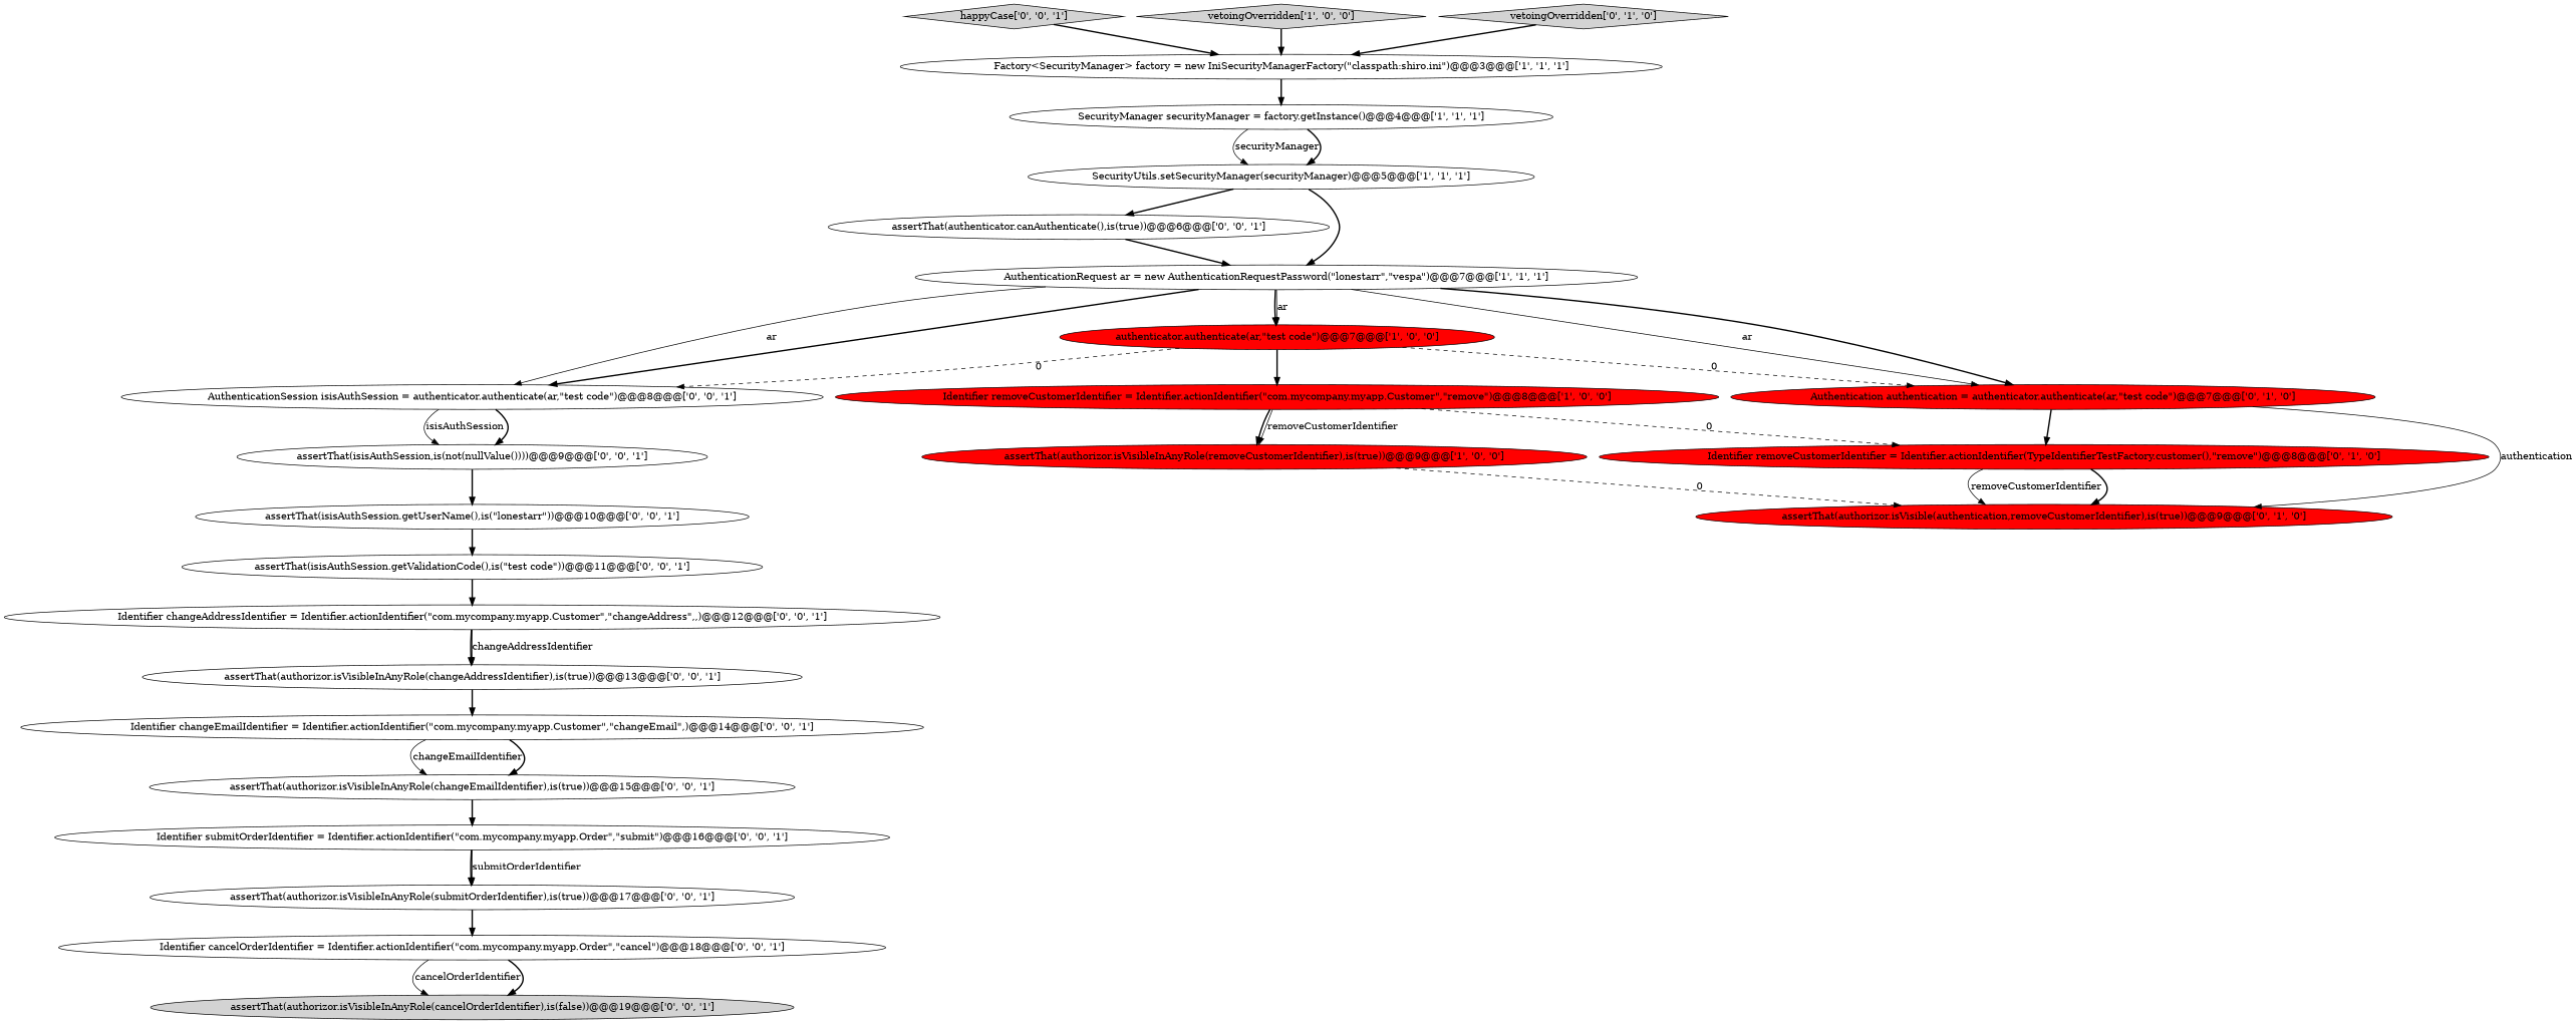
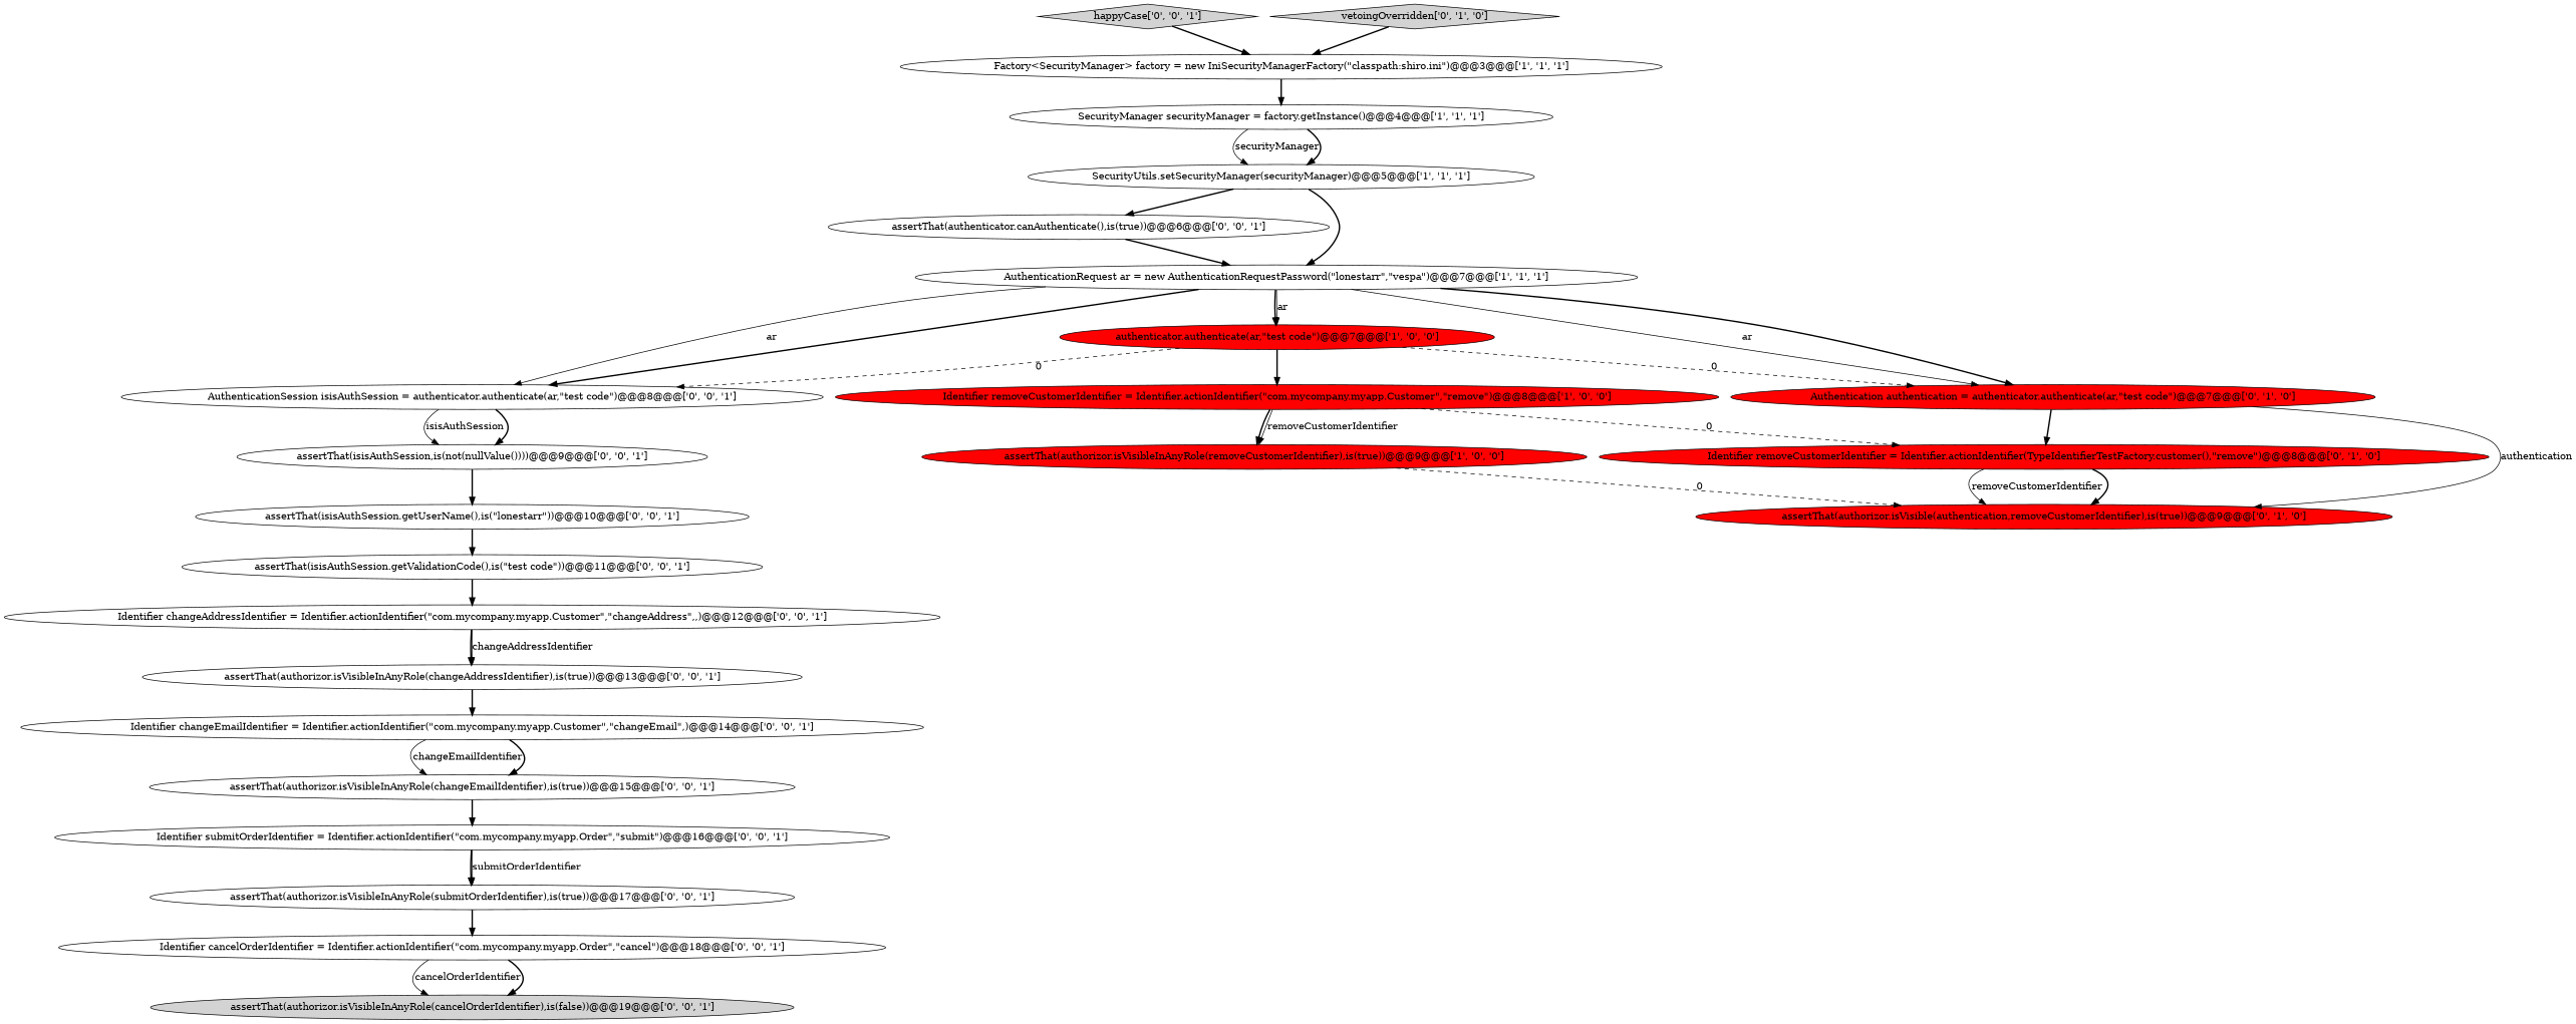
  digraph {
    node [fillcolor=white shape=ellipse style=filled]
    edge [style=bold]
    n1 [label="assertThat(isisAuthSession.getValidationCode(),is(\"test code\"))@@@11@@@['0', '0', '1']"]
    n2 [label="Identifier changeAddressIdentifier = Identifier.actionIdentifier(\"com.mycompany.myapp.Customer\",\"changeAddress\",,)@@@12@@@['0', '0', '1']"]
    n3 [label="Factory<SecurityManager> factory = new IniSecurityManagerFactory(\"classpath:shiro.ini\")@@@3@@@['1', '1', '1']"]
    n4 [label="SecurityManager securityManager = factory.getInstance()@@@4@@@['1', '1', '1']"]
    n5 [label="SecurityUtils.setSecurityManager(securityManager)@@@5@@@['1', '1', '1']"]
    n6 [label="assertThat(authenticator.canAuthenticate(),is(true))@@@6@@@['0', '0', '1']"]
    n7 [label="AuthenticationRequest ar = new AuthenticationRequestPassword(\"lonestarr\",\"vespa\")@@@7@@@['1', '1', '1']"]
    n8 [label="AuthenticationSession isisAuthSession = authenticator.authenticate(ar,\"test code\")@@@8@@@['0', '0', '1']"]
    n9 [label="assertThat(isisAuthSession,is(not(nullValue())))@@@9@@@['0', '0', '1']"]
    n10 [label="Identifier submitOrderIdentifier = Identifier.actionIdentifier(\"com.mycompany.myapp.Order\",\"submit\")@@@16@@@['0', '0', '1']"]
    n11 [label="assertThat(authorizor.isVisibleInAnyRole(submitOrderIdentifier),is(true))@@@17@@@['0', '0', '1']"]
    n12 [fillcolor=lightgray label="happyCase['0', '0', '1']" shape=diamond]
    n13 [label="Identifier changeEmailIdentifier = Identifier.actionIdentifier(\"com.mycompany.myapp.Customer\",\"changeEmail\",)@@@14@@@['0', '0', '1']"]
    n14 [label="assertThat(authorizor.isVisibleInAnyRole(changeEmailIdentifier),is(true))@@@15@@@['0', '0', '1']"]
-   n15 [fillcolor=lightgray label="vetoingOverridden['1', '0', '0']" shape=diamond]
    n16 [fillcolor=red label="Identifier removeCustomerIdentifier = Identifier.actionIdentifier(\"com.mycompany.myapp.Customer\",\"remove\")@@@8@@@['1', '0', '0']"]
    n17 [fillcolor=red label="Identifier removeCustomerIdentifier = Identifier.actionIdentifier(TypeIdentifierTestFactory.customer(),\"remove\")@@@8@@@['0', '1', '0']"]
    n18 [fillcolor=red label="assertThat(authorizor.isVisibleInAnyRole(removeCustomerIdentifier),is(true))@@@9@@@['1', '0', '0']"]
    n19 [fillcolor=lightgray label="assertThat(authorizor.isVisibleInAnyRole(cancelOrderIdentifier),is(false))@@@19@@@['0', '0', '1']"]
    n20 [label="Identifier cancelOrderIdentifier = Identifier.actionIdentifier(\"com.mycompany.myapp.Order\",\"cancel\")@@@18@@@['0', '0', '1']"]
    n21 [fillcolor=lightgray label="vetoingOverridden['0', '1', '0']" shape=diamond]
    n22 [fillcolor=red label="authenticator.authenticate(ar,\"test code\")@@@7@@@['1', '0', '0']"]
    n23 [fillcolor=red label="Authentication authentication = authenticator.authenticate(ar,\"test code\")@@@7@@@['0', '1', '0']"]
    n24 [label="assertThat(isisAuthSession.getUserName(),is(\"lonestarr\"))@@@10@@@['0', '0', '1']"]
    n25 [fillcolor=red label="assertThat(authorizor.isVisible(authentication,removeCustomerIdentifier),is(true))@@@9@@@['0', '1', '0']"]
    n26 [label="assertThat(authorizor.isVisibleInAnyRole(changeAddressIdentifier),is(true))@@@13@@@['0', '0', '1']"]
    n1 -> n2
    n2 -> n26
    n2 -> n26 [label=changeAddressIdentifier style=solid]
    n3 -> n4
    n4 -> n5 [label=securityManager style=solid]
    n4 -> n5
    n5 -> n6
    n5 -> n7
    n6 -> n7
    n7 -> n8 [label=ar style=solid]
    n7 -> n8
    n7 -> n22
    n7 -> n22 [label=ar style=solid]
    n7 -> n23 [label=ar style=solid]
    n7 -> n23
    n8 -> n9
    n8 -> n9 [label=isisAuthSession style=solid]
    n9 -> n24
    n10 -> n11
    n10 -> n11 [label=submitOrderIdentifier style=solid]
    n11 -> n20
    n12 -> n3
    n13 -> n14 [label=changeEmailIdentifier style=solid]
    n13 -> n14
    n14 -> n10
-   n15 -> n3
    n16 -> n17 [label=0 style=dashed]
    n16 -> n18
    n16 -> n18 [label=removeCustomerIdentifier style=solid]
    n17 -> n25
    n17 -> n25 [label=removeCustomerIdentifier style=solid]
    n18 -> n25 [label=0 style=dashed]
    n20 -> n19 [label=cancelOrderIdentifier style=solid]
    n20 -> n19
    n21 -> n3
    n22 -> n8 [label=0 style=dashed]
    n22 -> n16
    n22 -> n23 [label=0 style=dashed]
    n23 -> n17
    n23 -> n25 [label=authentication style=solid]
    n24 -> n1
    n26 -> n13
  }
